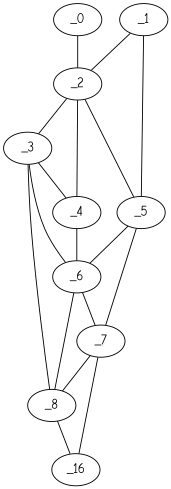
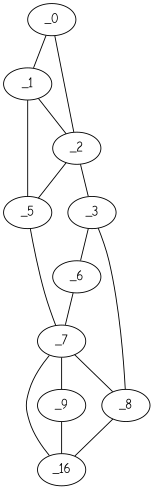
  graph {
    fontname="Comic Neue"
    node [fontname="Comic Neue" x=119 y=36]
    edge [fontname="Comic Neue" valence=1]
    _0 [x=7 y=30]
    _1 [x=13]
    _2 [x=39 y=24]
    _5 [x=106 y=103]
    _3 [x=86 y=26]
-   _4 [x=92]
    _6 [x=110 y=56]
    _7 [x=118 y=75]
    _8 [y=64]
+   _9 [y=90]
    n11 [label=_16 x=121 y=86]
+   _0 -- _1
    _0 -- _2
    _1 -- _2 [valence=2]
    _1 -- _5
    _2 -- _5 [valence=2]
    _2 -- _3
-   _2 -- _4
-   _5 -- _6 [valence=2]
    _5 -- _7
-   _3 -- _4 [valence=2]
    _3 -- _6 [valence=2]
    _3 -- _8
-   _4 -- _6 [valence=2]
    _6 -- _7 [valence=2]
-   _6 -- _8
    _7 -- _8 [valence=2]
+   _7 -- _9 [valence=2]
    _7 -- n11 [valence=2]
    _8 -- n11
+   _9 -- n11
  }
